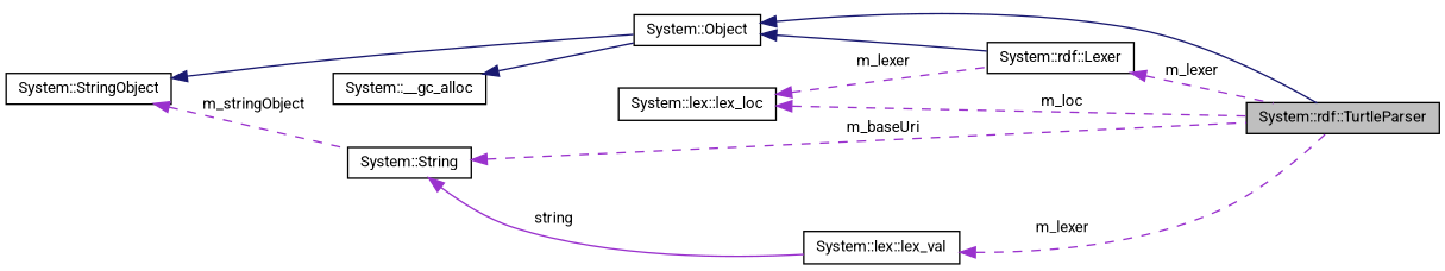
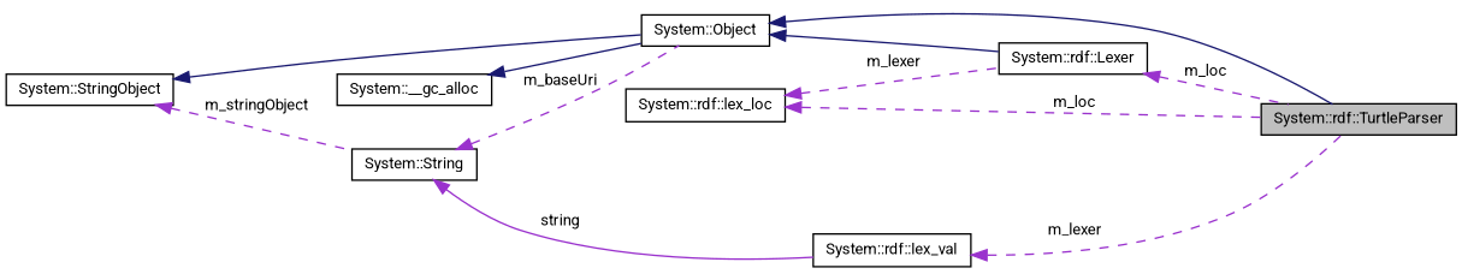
  digraph {
    fontname=Roboto
    rankdir=LR
    node [color=black fillcolor=white fontname=Roboto fontsize=10 shape=record style=filled]
    edge [color=darkorchid3 dir=back fontname=Roboto fontsize=10 labelfontname=Helvetica labelfontsize=10 style=dashed]
    n1 [fillcolor=grey75 fontcolor=black height=0.2 label="System::rdf::TurtleParser" width=0.4]
    n2 [height=0.2 label="System::Object" width=0.4]
    n3 [height=0.2 label="System::rdf::Lexer" width=0.4]
    n4 [height=0.2 label="System::StringObject" width=0.4]
    n5 [height=0.2 label="System::String" width=0.4]
    n6 [height=0.2 label="System::__gc_alloc" width=0.4]
-   n7 [height=0.2 label="System::lex::lex_val" width=0.4]
-   n8 [height=0.2 label="System::lex::lex_loc" width=0.4]
+   n7 [height=0.2 label="System::rdf::lex_val" width=0.4]
+   n8 [height=0.2 label="System::rdf::lex_loc" width=0.4]
    n2 -> n1 [color=midnightblue style=solid]
    n2 -> n3 [color=midnightblue style=solid]
-   n3 -> n1 [label=" m_lexer"]
+   n3 -> n1 [label=" m_loc"]
    n4 -> n2 [color=midnightblue style=solid]
    n4 -> n5 [label=" m_stringObject"]
-   n5 -> n1 [label=" m_baseUri"]
+   n5 -> n2 [label=" m_baseUri"]
    n5 -> n7 [label=" string" style=solid]
    n6 -> n2 [color=midnightblue style=solid]
    n7 -> n1 [label=" m_lexer"]
    n8 -> n1 [label=" m_loc"]
    n8 -> n3 [label=" m_lexer"]
  }
